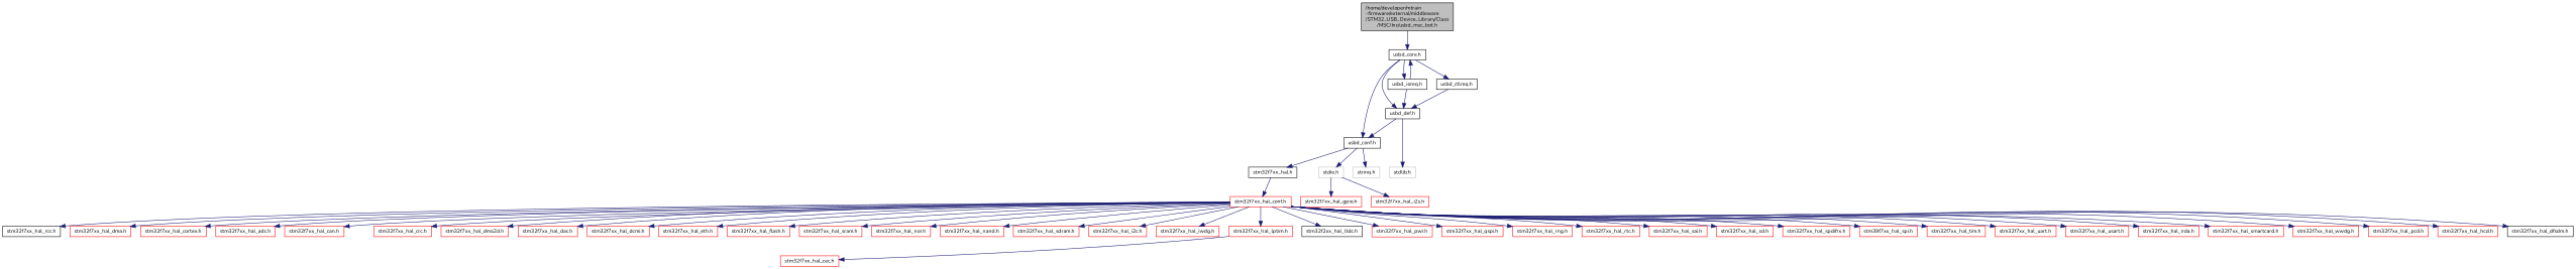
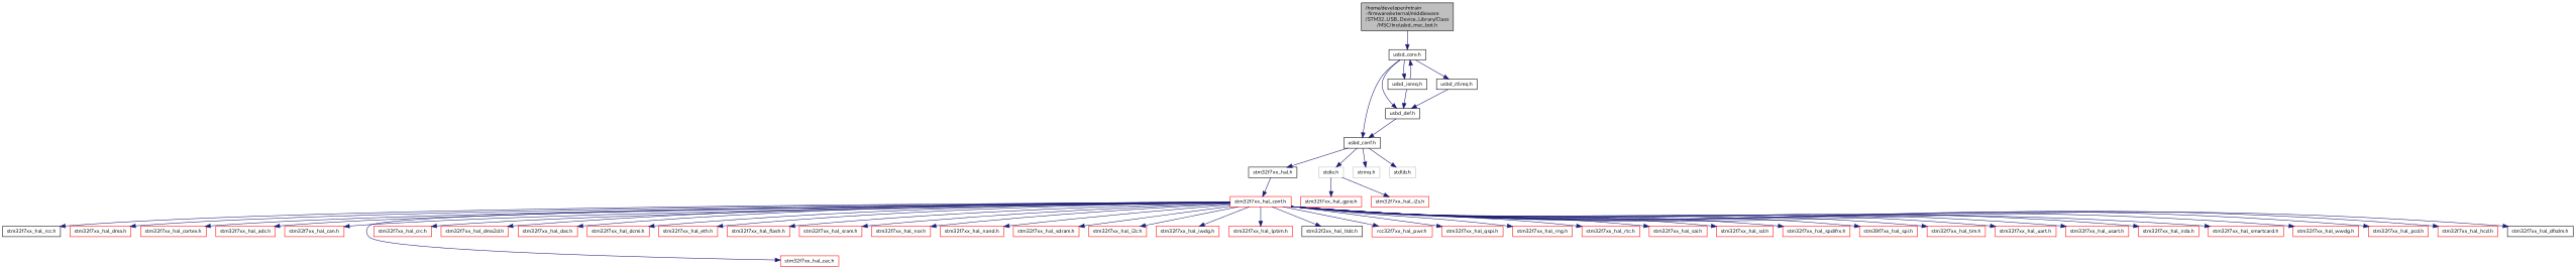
  digraph {
    fontname=Nunito
    node [color=red fillcolor=white fontname=Nunito fontsize=10 shape=record style=filled]
    edge [color=midnightblue fontname=Nunito fontsize=10 labelfontname=Helvetica labelfontsize=10 style=solid]
    n1 [color=black fillcolor=grey75 fontcolor=black height=0.2 label="/home/developer/mtrain\l-firmware/external/middleware\l/STM32_USB_Device_Library/Class\l/MSC/Inc/usbd_msc_bot.h" width=0.4]
    n2 [color=black height=0.2 label="usbd_core.h" width=0.4]
    n3 [color=black height=0.2 label="usbd_conf.h" width=0.4]
    n4 [color=black height=0.2 label="usbd_def.h" width=0.4]
    n5 [color=black height=0.2 label="usbd_ioreq.h" width=0.4]
    n6 [color=black height=0.2 label="usbd_ctlreq.h" width=0.4]
    n7 [color=black height=0.2 label="stm32f7xx_hal.h" width=0.4]
    n8 [color=grey75 height=0.2 label="stdio.h" width=0.4]
    n9 [color=grey75 height=0.2 label="stdlib.h" width=0.4]
    n10 [color=grey75 height=0.2 label="string.h" width=0.4]
    n11 [height=0.2 label="stm32f7xx_hal_conf.h" width=0.4]
    n12 [height=0.2 label="stm32f7xx_hal_gpio.h" width=0.4]
    n13 [height=0.2 label="stm32f7xx_hal_i2s.h" width=0.4]
    n14 [color=black height=0.2 label="stm32f7xx_hal_rcc.h" width=0.4]
    n15 [height=0.2 label="stm32f7xx_hal_dma.h" width=0.4]
    n16 [height=0.2 label="stm32f7xx_hal_cortex.h" width=0.4]
    n17 [height=0.2 label="stm32f7xx_hal_adc.h" width=0.4]
    n18 [height=0.2 label="stm32f7xx_hal_can.h" width=0.4]
    n19 [height=0.2 label="stm32f7xx_hal_cec.h" width=0.4]
    n20 [height=0.2 label="stm32f7xx_hal_crc.h" width=0.4]
    n21 [height=0.2 label="stm32f7xx_hal_dma2d.h" width=0.4]
    n22 [height=0.2 label="stm32f7xx_hal_dac.h" width=0.4]
    n23 [height=0.2 label="stm32f7xx_hal_dcmi.h" width=0.4]
    n24 [height=0.2 label="stm32f7xx_hal_eth.h" width=0.4]
    n25 [height=0.2 label="stm32f7xx_hal_flash.h" width=0.4]
    n26 [height=0.2 label="stm32f7xx_hal_sram.h" width=0.4]
    n27 [height=0.2 label="stm32f7xx_hal_nor.h" width=0.4]
    n28 [height=0.2 label="stm32f7xx_hal_nand.h" width=0.4]
    n29 [height=0.2 label="stm32f7xx_hal_sdram.h" width=0.4]
    n30 [height=0.2 label="stm32f7xx_hal_i2c.h" width=0.4]
    n31 [height=0.2 label="stm32f7xx_hal_iwdg.h" width=0.4]
    n32 [height=0.2 label="stm32f7xx_hal_lptim.h" width=0.4]
    n33 [color=black height=0.2 label="stm32f2xx_hal_ltdc.h" width=0.4]
-   n34 [height=0.2 label="stm32f7xx_hal_pwr.h" width=0.4]
+   n34 [height=0.2 label="rcc32f7xx_hal_pwr.h" width=0.4]
    n35 [height=0.2 label="stm32f7xx_hal_qspi.h" width=0.4]
    n36 [height=0.2 label="stm32f7xx_hal_rng.h" width=0.4]
    n37 [height=0.2 label="stm32f7xx_hal_rtc.h" width=0.4]
    n38 [height=0.2 label="stm32f7xx_hal_sai.h" width=0.4]
    n39 [height=0.2 label="stm32f7xx_hal_sd.h" width=0.4]
    n40 [height=0.2 label="stm32f7xx_hal_spdifrx.h" width=0.4]
    n41 [height=0.2 label="stm39f7xx_hal_spi.h" width=0.4]
    n42 [height=0.2 label="stm32f7xx_hal_tim.h" width=0.4]
    n43 [height=0.2 label="stm32f7xx_hal_uart.h" width=0.4]
    n44 [height=0.2 label="stm32f7xx_hal_usart.h" width=0.4]
    n45 [height=0.2 label="stm32f7xx_hal_irda.h" width=0.4]
    n46 [height=0.2 label="stm32f7xx_hal_smartcard.h" width=0.4]
    n47 [height=0.2 label="stm32f7xx_hal_wwdg.h" width=0.4]
    n48 [height=0.2 label="stm32f7xx_hal_pcd.h" width=0.4]
    n49 [height=0.2 label="stm32f7xx_hal_hcd.h" width=0.4]
    n50 [color=black height=0.2 label="stm32f7xx_hal_dfsdm.h" width=0.4]
    n1 -> n2
    n2 -> n3
    n2 -> n4
    n2 -> n5
    n2 -> n6
    n3 -> n7
    n3 -> n8
-   n4 -> n9
+   n3 -> n9
    n3 -> n10
    n4 -> n3
    n5 -> n2
    n5 -> n4
    n6 -> n4
    n7 -> n11
    n8 -> n12
    n8 -> n13
    n11 -> n14
    n11 -> n15
    n11 -> n16
    n11 -> n17
    n11 -> n18
-   n32 -> n19
+   n11 -> n19
    n11 -> n20
    n11 -> n21
    n11 -> n22
    n11 -> n23
    n11 -> n24
    n11 -> n25
    n11 -> n26
    n11 -> n27
    n11 -> n28
    n11 -> n29
    n11 -> n30
    n11 -> n31
    n11 -> n32
    n11 -> n33
    n11 -> n34
    n11 -> n35
    n11 -> n36
    n11 -> n37
    n11 -> n38
    n11 -> n39
    n11 -> n40
    n11 -> n41
    n11 -> n42
    n11 -> n43
    n11 -> n44
    n11 -> n45
    n11 -> n46
    n11 -> n47
    n11 -> n48
    n11 -> n49
    n11 -> n50
  }
